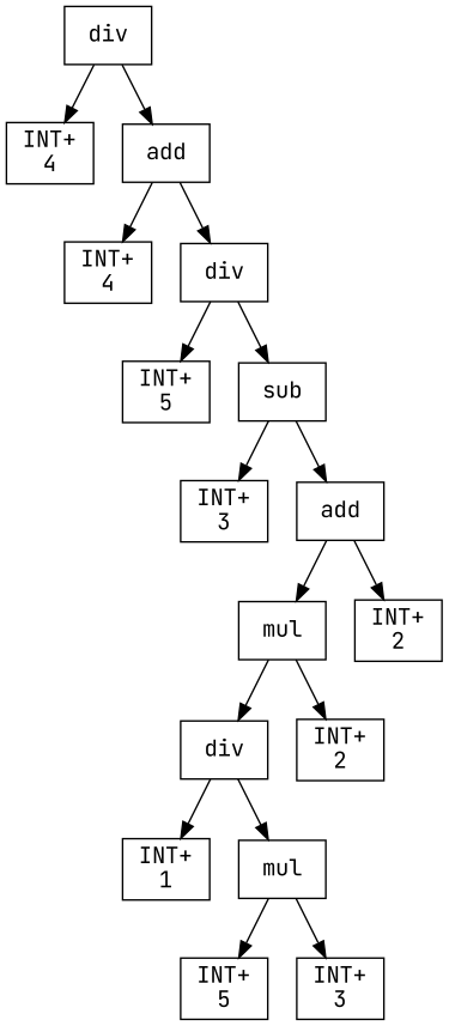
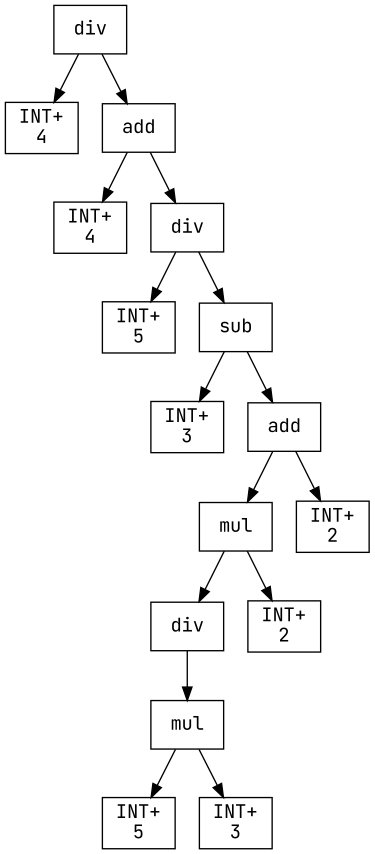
  digraph {
    fontname="JetBrains Mono"
    node [shape=box fontname="JetBrains Mono"]
    edge [fontname="JetBrains Mono"]
    n1 [label=div]
    n2 [label="INT+\n4"]
    n3 [label=add]
    n4 [label="INT+\n4"]
    n5 [label=div]
    n6 [label="INT+\n5"]
    n7 [label=sub]
    n8 [label="INT+\n3"]
    n9 [label=add]
    n10 [label=mul]
    n11 [label="INT+\n2"]
    n12 [label=div]
    n13 [label="INT+\n2"]
-   n14 [label="INT+\n1"]
    n15 [label=mul]
    n16 [label="INT+\n5"]
    n17 [label="INT+\n3"]
    n1 -> n2
    n1 -> n3
    n3 -> n4
    n3 -> n5
    n5 -> n6
    n5 -> n7
    n7 -> n8
    n7 -> n9
    n9 -> n10
    n9 -> n11
    n10 -> n12
    n10 -> n13
-   n12 -> n14
    n12 -> n15
    n15 -> n16
    n15 -> n17
  }
